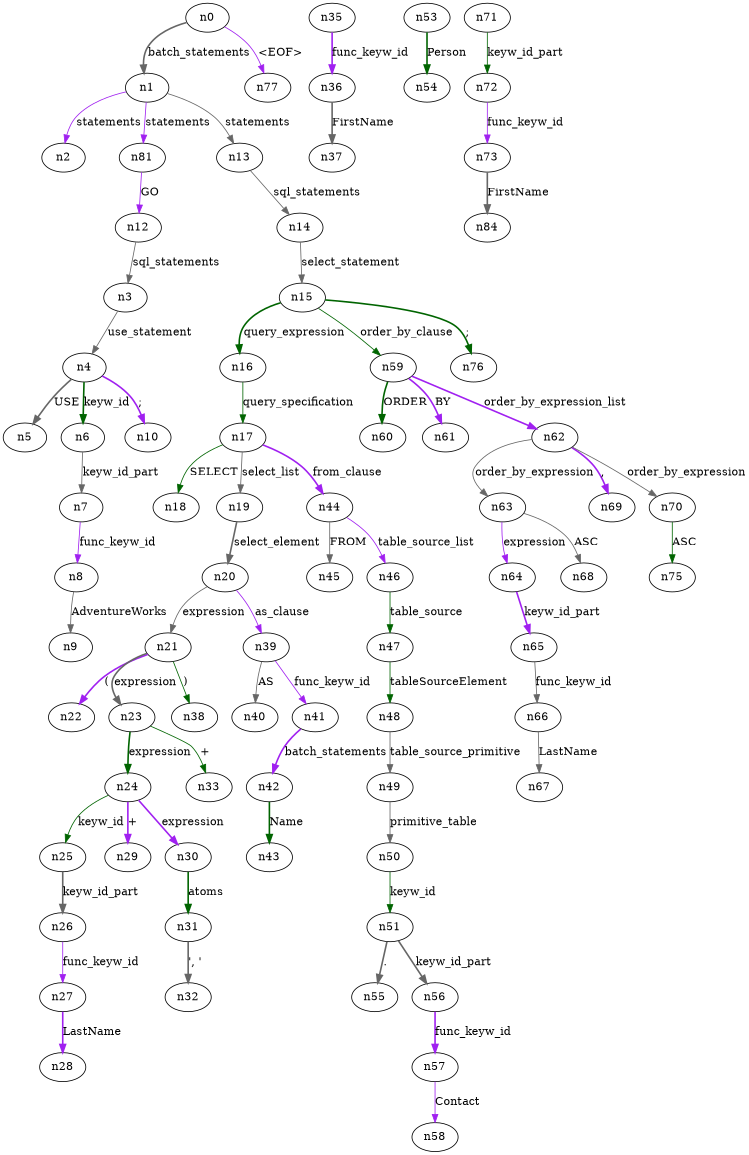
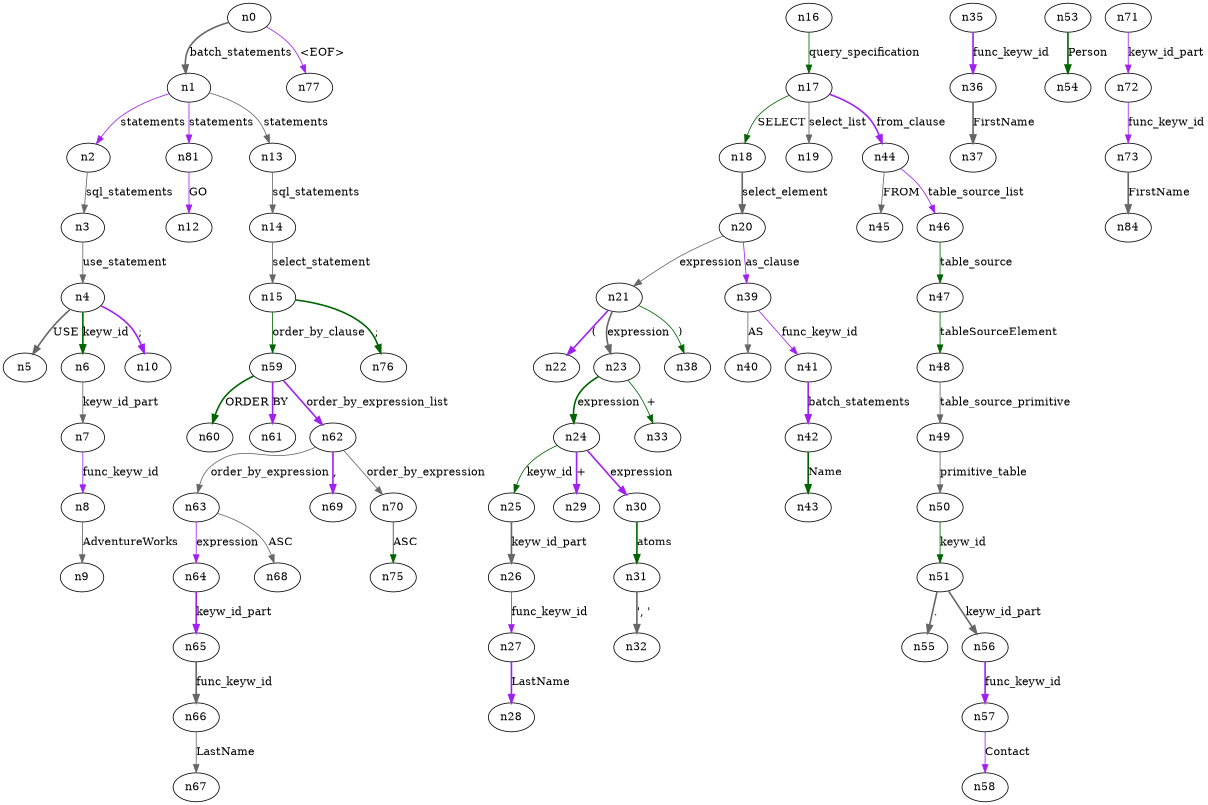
  digraph {
    fontname="DejaVu Serif"
    node [fontname="DejaVu Serif"]
    edge [color=gray40 fontname="DejaVu Serif" style=solid]
    n0
    n1
    n77
    n2
    n11 [label=n81]
    n13
    n3
    n12
    n14
    n4
    n5
    n6
    n10
    n7
    n8
    n9
    n15
    n16
    n59
    n76
    n17
    n60
    n61
    n62
    n18
    n19
    n44
    n20
    n45
    n46
    n21
    n39
    n22
    n23
    n38
    n40
    n41
    n24
    n33
    n25
    n29
    n30
    n26
    n31
    n27
    n28
    n32
    n35
    n36
    n37
    n42
    n43
    n47
    n48
    n49
    n50
    n51
    n55
    n56
    n57
    n53
    n54
    n58
    n63
    n69
    n70
    n64
    n68
    n75
    n65
    n66
    n67
    n71
    n72
    n73
    n74 [label=n84]
    n0 -> n1 [label=batch_statements style=bold]
    n0 -> n77 [color=purple label="<EOF>"]
    n1 -> n2 [color=purple label=statements]
    n1 -> n11 [color=purple label=statements]
    n1 -> n13 [label=statements]
-   n12 -> n3 [label=sql_statements]
+   n2 -> n3 [label=sql_statements]
    n11 -> n12 [color=purple label=GO]
    n13 -> n14 [label=sql_statements]
    n3 -> n4 [label=use_statement]
    n14 -> n15 [label=select_statement]
    n4 -> n5 [label=USE style=bold]
    n4 -> n6 [color=darkgreen label=keyw_id style=bold]
    n4 -> n10 [color=purple label=";" style=bold]
    n6 -> n7 [label=keyw_id_part]
    n7 -> n8 [color=purple label=func_keyw_id]
    n8 -> n9 [label=AdventureWorks]
-   n15 -> n16 [color=darkgreen label=query_expression style=bold]
    n15 -> n59 [color=darkgreen label=order_by_clause]
    n15 -> n76 [color=darkgreen label=";" style=bold]
    n16 -> n17 [color=darkgreen label=query_specification]
    n59 -> n60 [color=darkgreen label=ORDER style=bold]
    n59 -> n61 [color=purple label=BY style=bold]
    n59 -> n62 [color=purple label=order_by_expression_list style=bold]
    n17 -> n18 [color=darkgreen label=SELECT]
    n17 -> n19 [label=select_list]
    n17 -> n44 [color=purple label=from_clause style=bold]
    n62 -> n63 [label=order_by_expression]
    n62 -> n69 [color=purple label="," style=bold]
    n62 -> n70 [label=order_by_expression]
-   n19 -> n20 [label=select_element style=bold]
+   n18 -> n20 [label=select_element style=bold]
    n44 -> n45 [label=FROM]
    n44 -> n46 [color=purple label=table_source_list]
    n20 -> n21 [label=expression]
    n20 -> n39 [color=purple label=as_clause]
    n46 -> n47 [color=darkgreen label=table_source]
    n21 -> n22 [color=purple label="(" style=bold]
    n21 -> n23 [label=expression style=bold]
    n21 -> n38 [color=darkgreen label=")"]
    n39 -> n40 [label=AS]
    n39 -> n41 [color=purple label=func_keyw_id]
    n23 -> n24 [color=darkgreen label=expression style=bold]
    n23 -> n33 [color=darkgreen label="+"]
    n41 -> n42 [color=purple label=batch_statements style=bold]
    n24 -> n25 [color=darkgreen label=keyw_id]
    n24 -> n29 [color=purple label="+" style=bold]
    n24 -> n30 [color=purple label=expression style=bold]
    n25 -> n26 [label=keyw_id_part style=bold]
    n30 -> n31 [color=darkgreen label=atoms style=bold]
    n26 -> n27 [color=purple label=func_keyw_id]
    n31 -> n32 [label="', '" style=bold]
    n27 -> n28 [color=purple label=LastName style=bold]
    n35 -> n36 [color=purple label=func_keyw_id style=bold]
    n36 -> n37 [label=FirstName style=bold]
    n42 -> n43 [color=darkgreen label=Name style=bold]
    n47 -> n48 [color=darkgreen label=tableSourceElement]
    n48 -> n49 [label=table_source_primitive]
    n49 -> n50 [label=primitive_table]
    n50 -> n51 [color=darkgreen label=keyw_id]
    n51 -> n55 [label="." style=bold]
    n51 -> n56 [label=keyw_id_part style=bold]
    n56 -> n57 [color=purple label=func_keyw_id style=bold]
    n57 -> n58 [color=purple label=Contact]
    n53 -> n54 [color=darkgreen label=Person style=bold]
    n63 -> n64 [color=purple label=expression]
    n63 -> n68 [label=ASC]
    n70 -> n75 [color=darkgreen label=ASC]
    n64 -> n65 [color=purple label=keyw_id_part style=bold]
-   n65 -> n66 [label=func_keyw_id]
+   n65 -> n66 [label=func_keyw_id style=bold]
    n66 -> n67 [label=LastName]
-   n71 -> n72 [color=darkgreen label=keyw_id_part]
+   n71 -> n72 [color=purple label=keyw_id_part]
    n72 -> n73 [color=purple label=func_keyw_id]
    n73 -> n74 [label=FirstName style=bold]
  }
